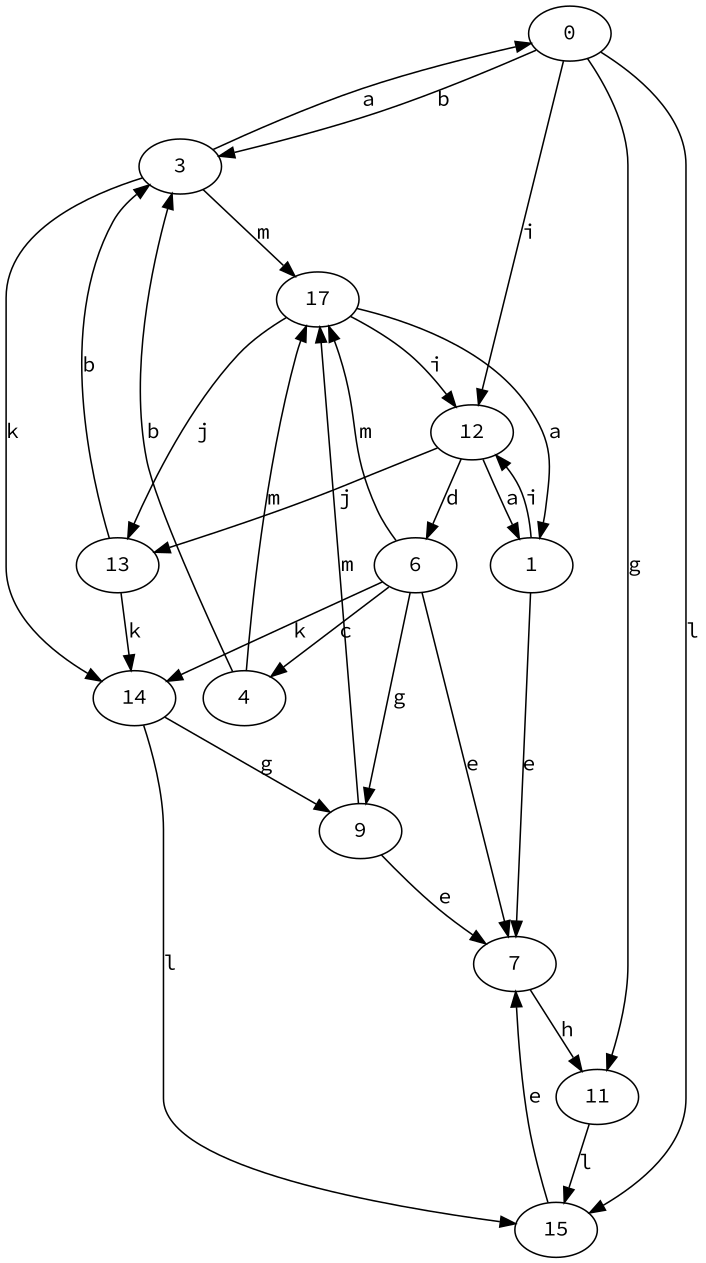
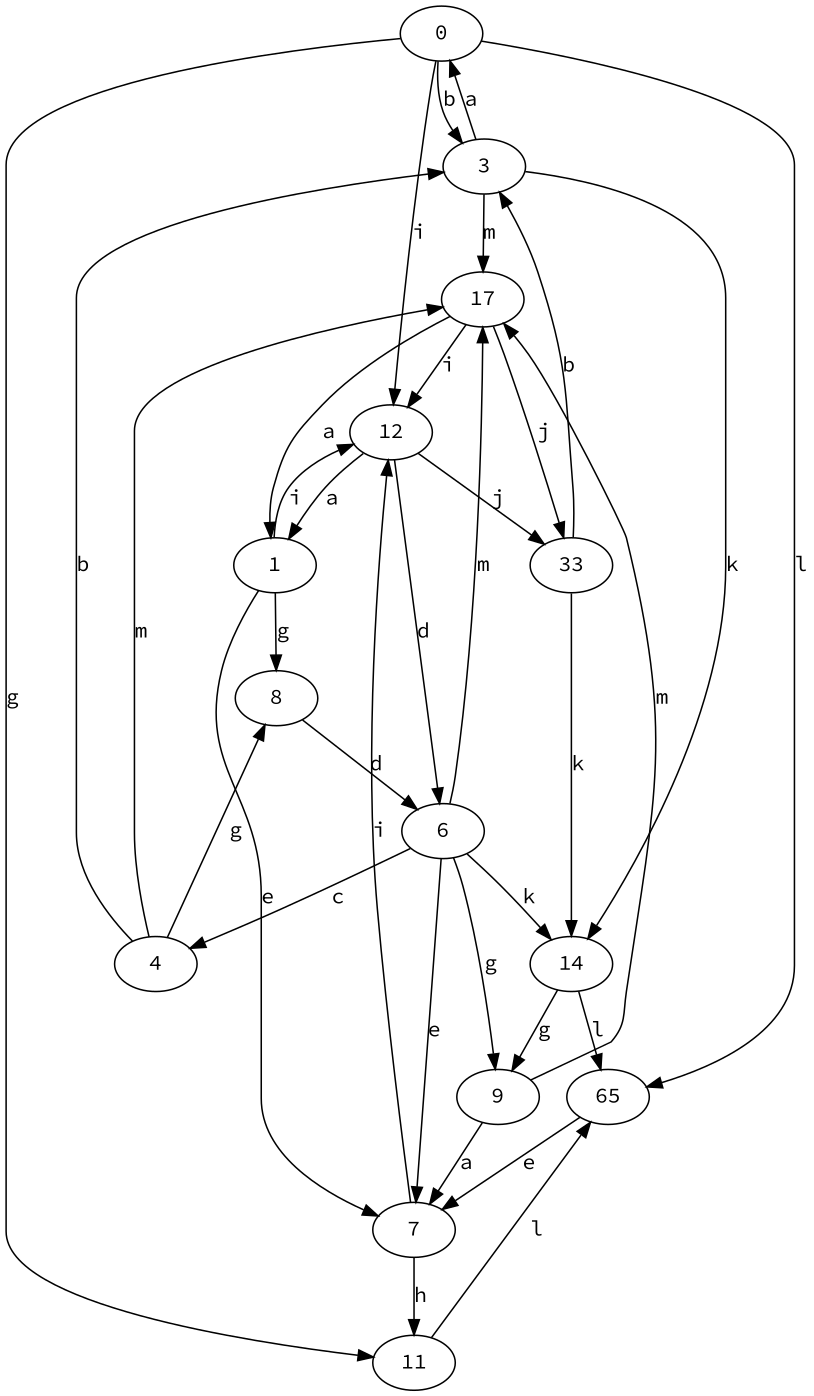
  strict digraph {
    fontname="Source Code Pro"
    node [fontname="Source Code Pro"]
    edge [fontname="Source Code Pro"]
    0
    3
    11
    12
-   15
+   15 [label=65]
    14
    17
    1
    6
-   13
+   13 [label=33]
    7
+   8
    9
    4
    0 -> 3 [label=b]
    0 -> 11 [label=g]
    0 -> 12 [label=i]
    0 -> 15 [label=l]
    3 -> 0 [label=a]
    3 -> 14 [label=k]
    3 -> 17 [label=m]
    11 -> 15 [label=l]
    12 -> 1 [label=a]
    12 -> 6 [label=d]
    12 -> 13 [label=j]
    15 -> 7 [label=e]
    14 -> 15 [label=l]
    14 -> 9 [label=g]
    17 -> 12 [label=i]
    17 -> 1 [label=a]
    17 -> 13 [label=j]
    1 -> 12 [label=i]
    1 -> 7 [label=e]
+   1 -> 8 [label=g]
    6 -> 14 [label=k]
    6 -> 17 [label=m]
    6 -> 7 [label=e]
    6 -> 9 [label=g]
    6 -> 4 [label=c]
    13 -> 3 [label=b]
    13 -> 14 [label=k]
    7 -> 11 [label=h]
+   7 -> 12 [label=i]
+   8 -> 6 [label=d]
    9 -> 17 [label=m]
-   9 -> 7 [label=e]
+   9 -> 7 [label=a]
    4 -> 3 [label=b]
    4 -> 17 [label=m]
+   4 -> 8 [label=g]
  }
